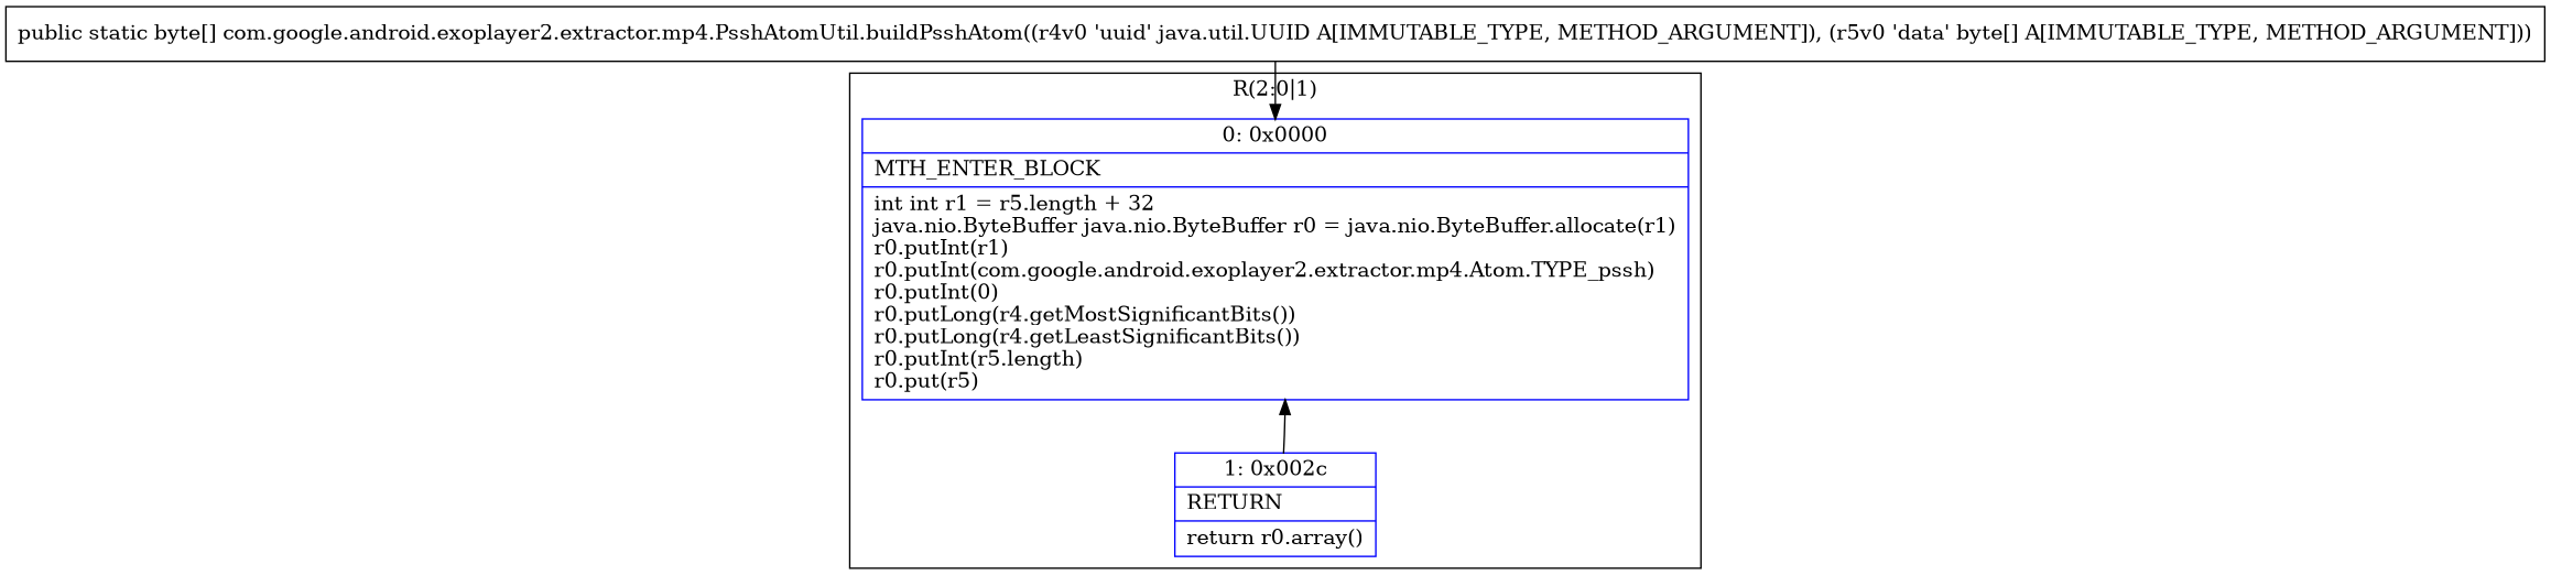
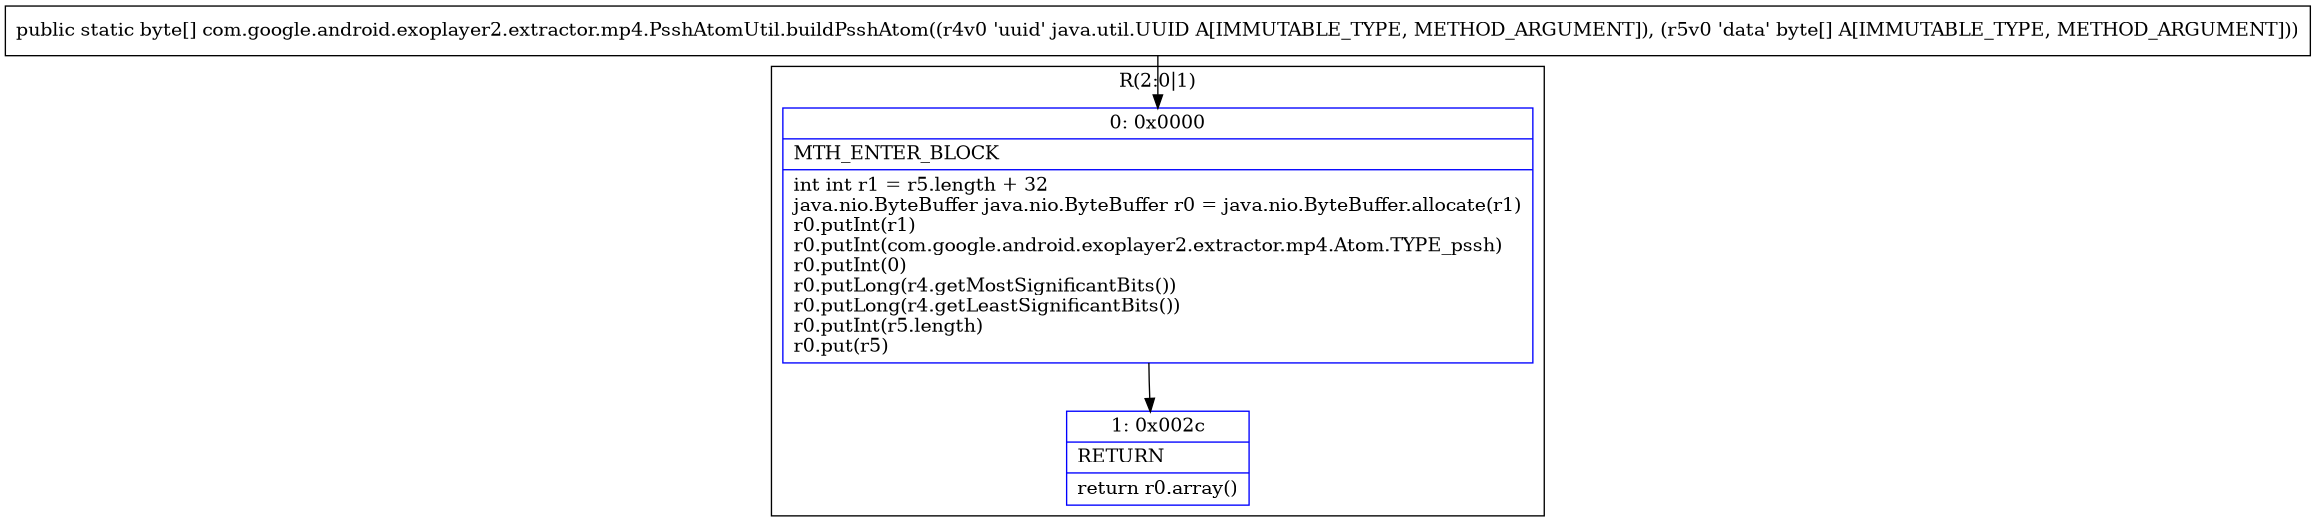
  digraph {
    node [color=blue shape=record]
    n1 [label="{0\:\ 0x0000|MTH_ENTER_BLOCK\l|int int r1 = r5.length + 32\ljava.nio.ByteBuffer java.nio.ByteBuffer r0 = java.nio.ByteBuffer.allocate(r1)\lr0.putInt(r1)\lr0.putInt(com.google.android.exoplayer2.extractor.mp4.Atom.TYPE_pssh)\lr0.putInt(0)\lr0.putLong(r4.getMostSignificantBits())\lr0.putLong(r4.getLeastSignificantBits())\lr0.putInt(r5.length)\lr0.put(r5)\l}"]
    n2 [label="{1\:\ 0x002c|RETURN\l|return r0.array()\l}"]
    n3 [label="{public static byte[] com.google.android.exoplayer2.extractor.mp4.PsshAtomUtil.buildPsshAtom((r4v0 'uuid' java.util.UUID A[IMMUTABLE_TYPE, METHOD_ARGUMENT]), (r5v0 'data' byte[] A[IMMUTABLE_TYPE, METHOD_ARGUMENT])) }" color=""]
    subgraph cluster_1 {
      label="R(2:0|1)"
      n1
      n2
    }
-   n2 -> n1
+   n1 -> n2
    n3 -> n1
  }
